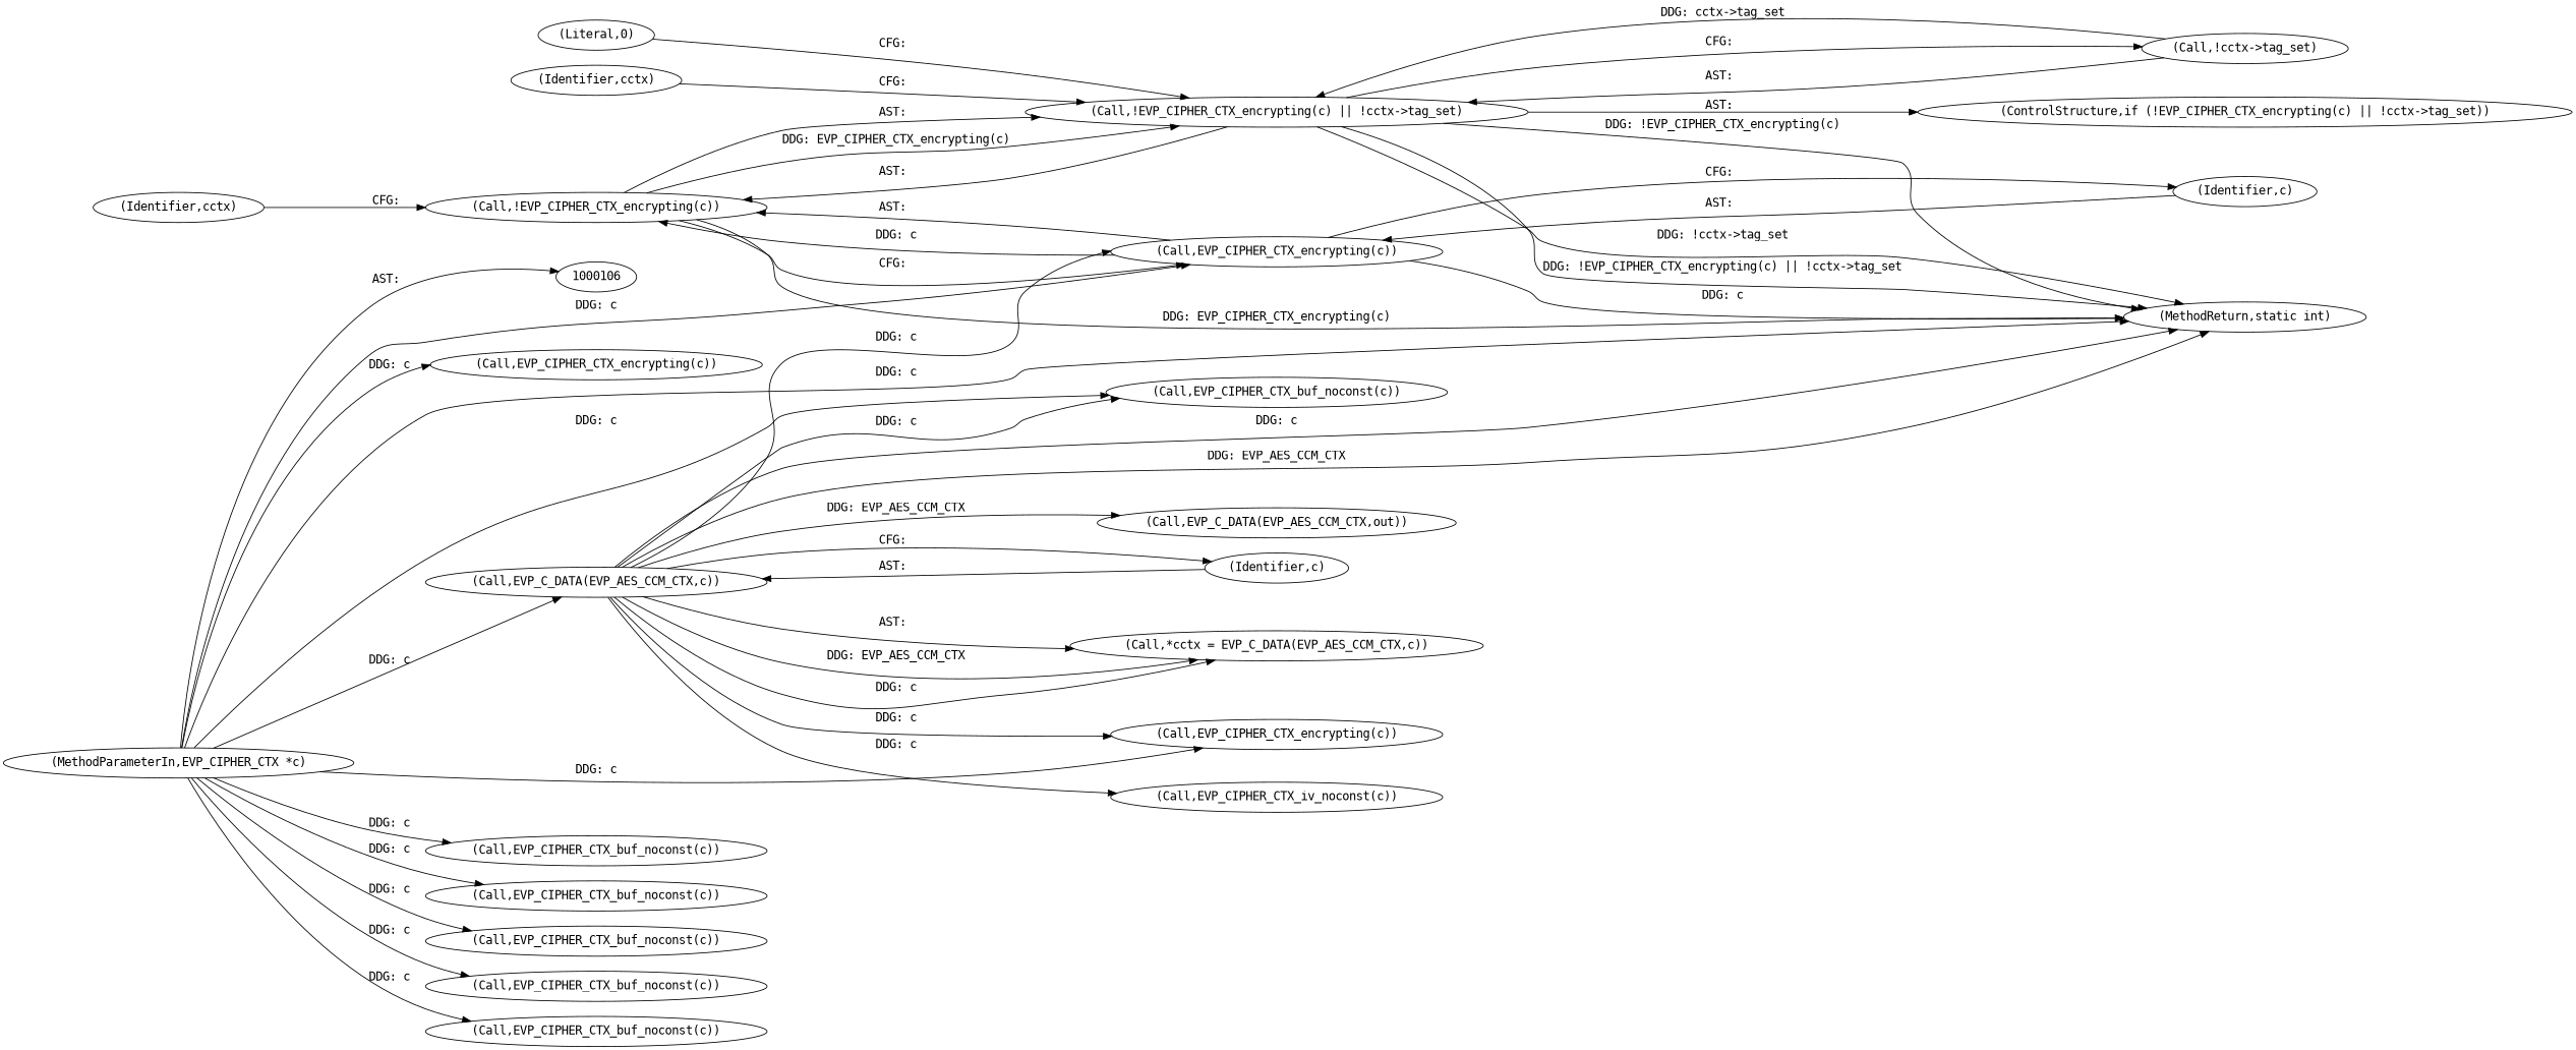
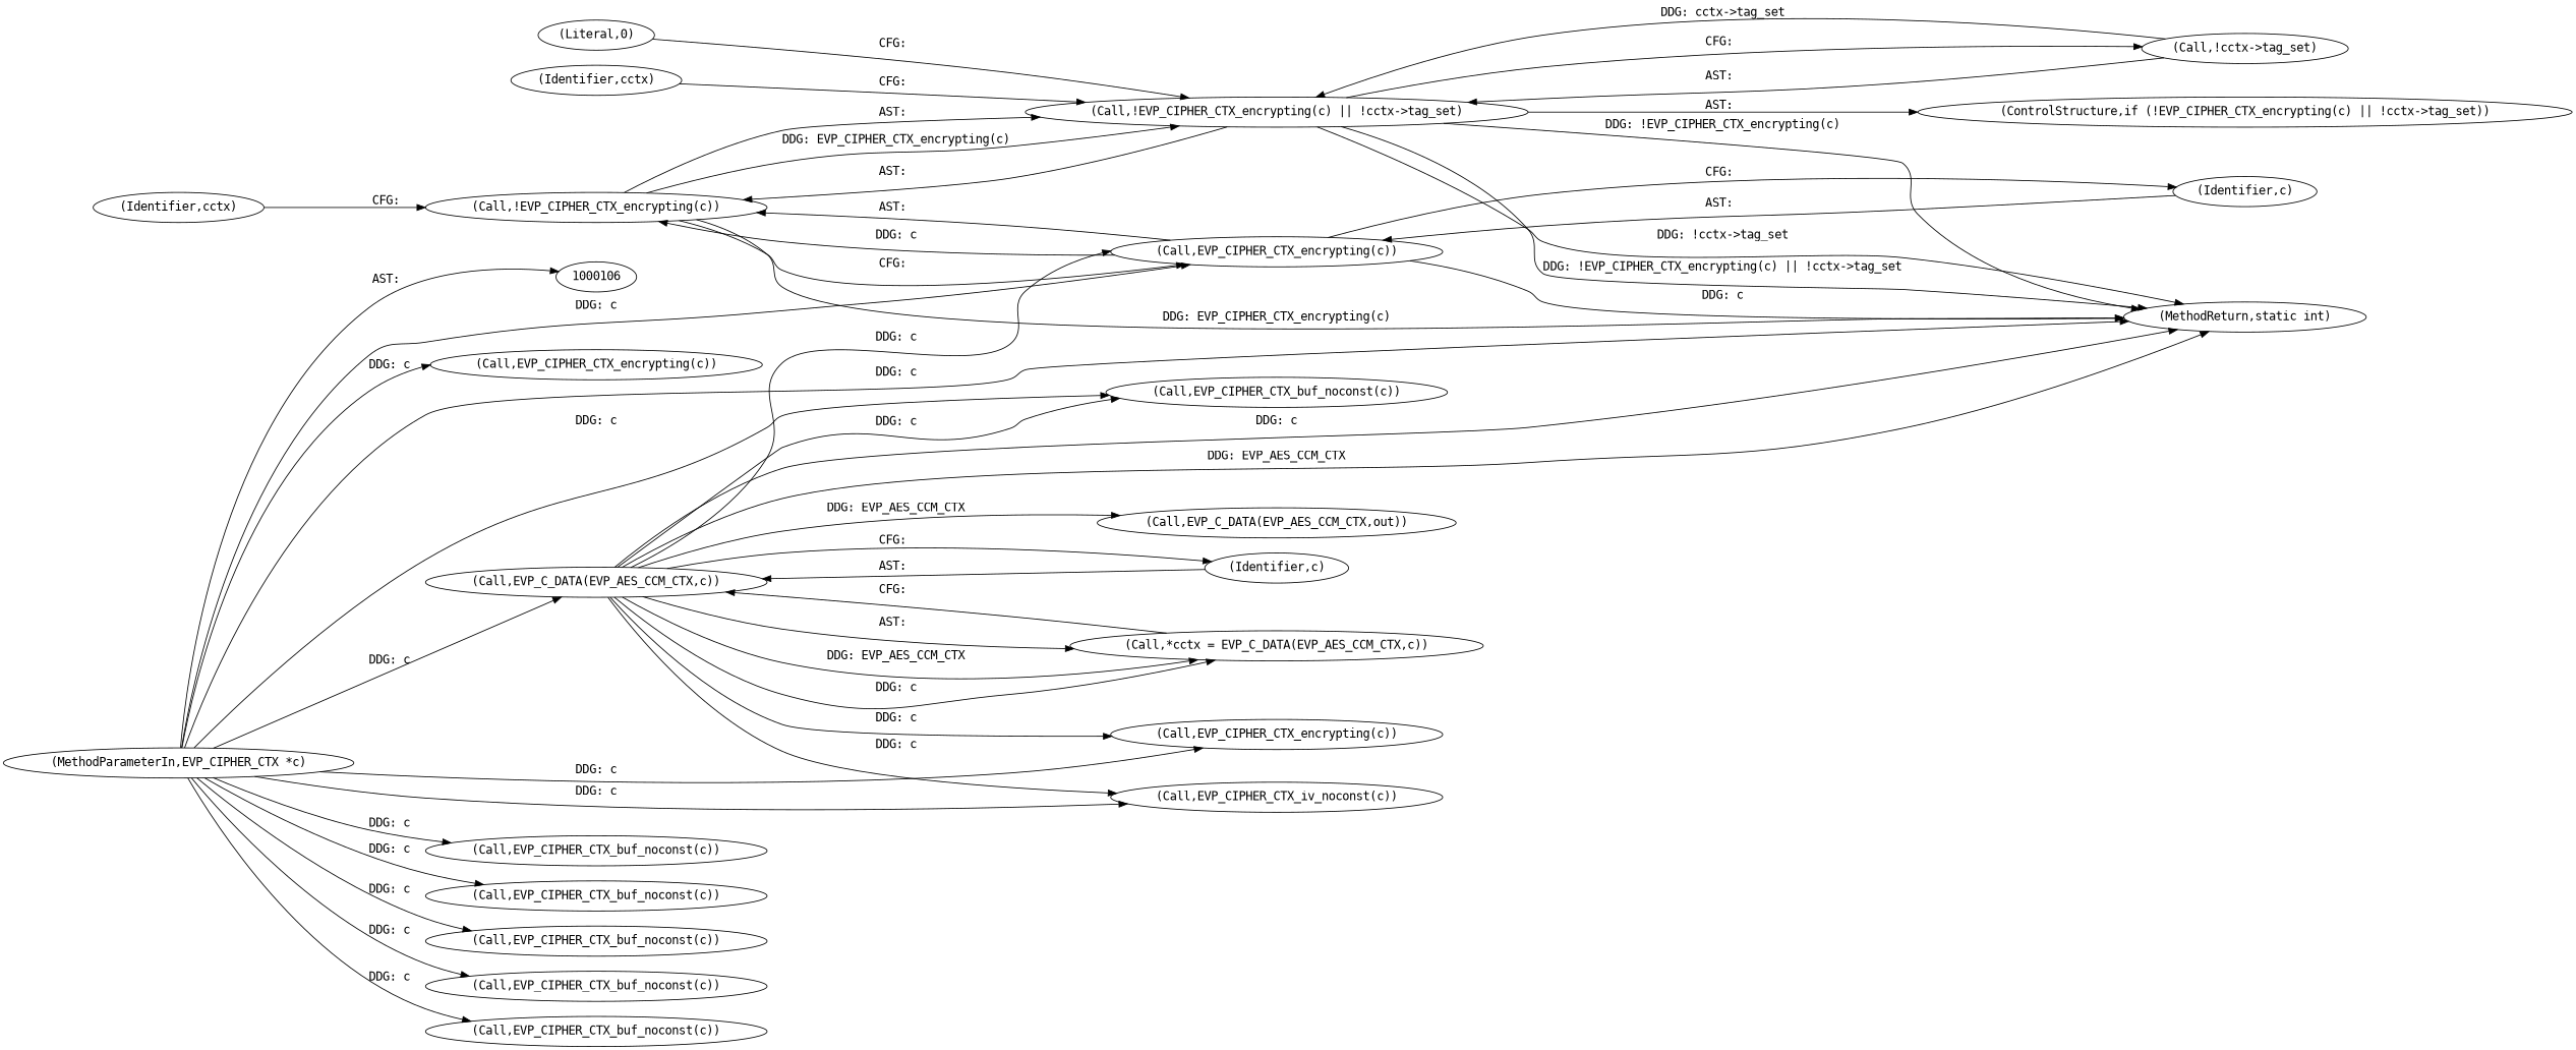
  digraph {
    fontname="DejaVu Sans Mono"
    rankdir=LR
    node [fontname="DejaVu Sans Mono"]
    edge [fontname="DejaVu Sans Mono"]
    n1 [label="(Call,!EVP_CIPHER_CTX_encrypting(c))"]
    n2 [label="(Call,EVP_CIPHER_CTX_encrypting(c))"]
    n3 [label="(Call,!EVP_CIPHER_CTX_encrypting(c) || !cctx->tag_set)"]
    n4 [label="(MethodReturn,static int)"]
    n5 [label="(Identifier,c)"]
    n6 [label="(Call,!cctx->tag_set)"]
    n7 [label="(ControlStructure,if (!EVP_CIPHER_CTX_encrypting(c) || !cctx->tag_set))"]
    n8 [label="(Call,EVP_C_DATA(EVP_AES_CCM_CTX,c))"]
    n9 [label="(Identifier,c)"]
    n10 [label="(Call,EVP_CIPHER_CTX_iv_noconst(c))"]
    n11 [label="(Call,*cctx = EVP_C_DATA(EVP_AES_CCM_CTX,c))"]
    n12 [label="(Call,EVP_C_DATA(EVP_AES_CCM_CTX,out))"]
    n13 [label="(Call,EVP_CIPHER_CTX_buf_noconst(c))"]
    n14 [label="(Call,EVP_CIPHER_CTX_encrypting(c))"]
    n15 [label="(MethodParameterIn,EVP_CIPHER_CTX *c)"]
    n16 [label="(Call,EVP_CIPHER_CTX_buf_noconst(c))"]
    n17 [label="(Call,EVP_CIPHER_CTX_buf_noconst(c))"]
    n18 [label="(Call,EVP_CIPHER_CTX_buf_noconst(c))"]
    n19 [label="(Call,EVP_CIPHER_CTX_buf_noconst(c))"]
    n20 [label="(Call,EVP_CIPHER_CTX_buf_noconst(c))"]
    n21 [label="(Call,EVP_CIPHER_CTX_encrypting(c))"]
    1000106
    n23 [label="(Literal,0)"]
    n24 [label="(Identifier,cctx)"]
    n25 [label="(Identifier,cctx)"]
    n1 -> n2 [label="CFG: "]
    n1 -> n3 [label="AST: "]
    n1 -> n3 [label="DDG: EVP_CIPHER_CTX_encrypting(c)"]
    n1 -> n4 [label="DDG: EVP_CIPHER_CTX_encrypting(c)"]
    n2 -> n1 [label="AST: "]
    n2 -> n1 [label="DDG: c"]
    n2 -> n4 [label="DDG: c"]
    n2 -> n5 [label="CFG: "]
    n3 -> n1 [label="AST: "]
    n3 -> n4 [label="DDG: !EVP_CIPHER_CTX_encrypting(c)"]
    n3 -> n4 [label="DDG: !cctx->tag_set"]
    n3 -> n4 [label="DDG: !EVP_CIPHER_CTX_encrypting(c) || !cctx->tag_set"]
    n3 -> n6 [label="CFG: "]
    n3 -> n7 [label="AST: "]
    n5 -> n2 [label="AST: "]
    n6 -> n3 [label="AST: "]
    n6 -> n3 [label="DDG: cctx->tag_set"]
    n8 -> n2 [label="DDG: c"]
    n8 -> n4 [label="DDG: c"]
    n8 -> n4 [label="DDG: EVP_AES_CCM_CTX"]
    n8 -> n9 [label="CFG: "]
    n8 -> n10 [label="DDG: c"]
    n8 -> n11 [label="AST: "]
    n8 -> n11 [label="DDG: EVP_AES_CCM_CTX"]
    n8 -> n11 [label="DDG: c"]
    n8 -> n12 [label="DDG: EVP_AES_CCM_CTX"]
    n8 -> n13 [label="DDG: c"]
    n8 -> n14 [label="DDG: c"]
    n9 -> n8 [label="AST: "]
+   n11 -> n8 [label="CFG: "]
    n15 -> n2 [label="DDG: c"]
    n15 -> n4 [label="DDG: c"]
    n15 -> n8 [label="DDG: c"]
+   n15 -> n10 [label="DDG: c"]
    n15 -> n13 [label="DDG: c"]
    n15 -> n14 [label="DDG: c"]
    n15 -> n16 [label="DDG: c"]
    n15 -> n17 [label="DDG: c"]
    n15 -> n18 [label="DDG: c"]
    n15 -> n19 [label="DDG: c"]
    n15 -> n20 [label="DDG: c"]
    n15 -> n21 [label="DDG: c"]
    n15 -> 1000106 [label="AST: "]
    n23 -> n3 [label="CFG: "]
    n24 -> n1 [label="CFG: "]
    n25 -> n3 [label="CFG: "]
  }
